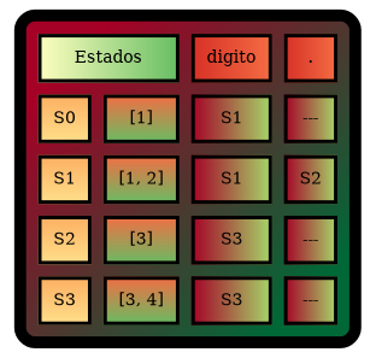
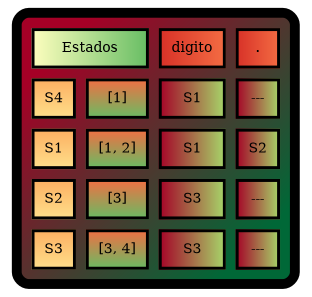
  digraph {
-   n1 [label=< <TABLE border="10" cellspacing="10" cellpadding="10" style="rounded" bgcolor="/rdylgn11/1:/rdylgn11/11" gradientangle="315"> <TR> <TD border="3" colspan="2"  bgcolor="/rdylgn11/6:/rdylgn11/9">Estados</TD> <TD border="3"  bgcolor="/rdylgn11/2:/rdylgn11/3">digito</TD> <TD border="3"  bgcolor="/rdylgn11/2:/rdylgn11/3">.</TD> </TR> <TR> <TD border="3" bgcolor="/rdylgn11/4:/rdylgn11/5" gradientangle="270">S0</TD> <TD border="3" bgcolor="/rdylgn11/3:/rdylgn11/9" gradientangle="270">[1]</TD> <TD border="3"  bgcolor="/rdylgn11/1:/rdylgn11/8">S1</TD> <TD border="3"  bgcolor="/rdylgn11/1:/rdylgn11/8">---</TD> </TR> <TR> <TD border="3" bgcolor="/rdylgn11/4:/rdylgn11/5" gradientangle="270">S1</TD> <TD border="3" bgcolor="/rdylgn11/3:/rdylgn11/9" gradientangle="270">[1, 2]</TD> <TD border="3"  bgcolor="/rdylgn11/1:/rdylgn11/8">S1</TD> <TD border="3"  bgcolor="/rdylgn11/1:/rdylgn11/8">S2</TD> </TR> <TR> <TD border="3" bgcolor="/rdylgn11/4:/rdylgn11/5" gradientangle="270">S2</TD> <TD border="3" bgcolor="/rdylgn11/3:/rdylgn11/9" gradientangle="270">[3]</TD> <TD border="3"  bgcolor="/rdylgn11/1:/rdylgn11/8">S3</TD> <TD border="3"  bgcolor="/rdylgn11/1:/rdylgn11/8">---</TD> </TR> <TR> <TD border="3" bgcolor="/rdylgn11/4:/rdylgn11/5" gradientangle="270">S3</TD> <TD border="3" bgcolor="/rdylgn11/3:/rdylgn11/9" gradientangle="270">[3, 4]</TD> <TD border="3"  bgcolor="/rdylgn11/1:/rdylgn11/8">S3</TD> <TD border="3"  bgcolor="/rdylgn11/1:/rdylgn11/8">---</TD> </TR> </TABLE> > shape=plaintext]
+   n1 [label=< <TABLE border="10" cellspacing="10" cellpadding="10" style="rounded" bgcolor="/rdylgn11/1:/rdylgn11/11" gradientangle="315"> <TR> <TD border="3" colspan="2"  bgcolor="/rdylgn11/6:/rdylgn11/9">Estados</TD> <TD border="3"  bgcolor="/rdylgn11/2:/rdylgn11/3">digito</TD> <TD border="3"  bgcolor="/rdylgn11/2:/rdylgn11/3">.</TD> </TR> <TR> <TD border="3" bgcolor="/rdylgn11/4:/rdylgn11/5" gradientangle="270">S4</TD> <TD border="3" bgcolor="/rdylgn11/3:/rdylgn11/9" gradientangle="270">[1]</TD> <TD border="3"  bgcolor="/rdylgn11/1:/rdylgn11/8">S1</TD> <TD border="3"  bgcolor="/rdylgn11/1:/rdylgn11/8">---</TD> </TR> <TR> <TD border="3" bgcolor="/rdylgn11/4:/rdylgn11/5" gradientangle="270">S1</TD> <TD border="3" bgcolor="/rdylgn11/3:/rdylgn11/9" gradientangle="270">[1, 2]</TD> <TD border="3"  bgcolor="/rdylgn11/1:/rdylgn11/8">S1</TD> <TD border="3"  bgcolor="/rdylgn11/1:/rdylgn11/8">S2</TD> </TR> <TR> <TD border="3" bgcolor="/rdylgn11/4:/rdylgn11/5" gradientangle="270">S2</TD> <TD border="3" bgcolor="/rdylgn11/3:/rdylgn11/9" gradientangle="270">[3]</TD> <TD border="3"  bgcolor="/rdylgn11/1:/rdylgn11/8">S3</TD> <TD border="3"  bgcolor="/rdylgn11/1:/rdylgn11/8">---</TD> </TR> <TR> <TD border="3" bgcolor="/rdylgn11/4:/rdylgn11/5" gradientangle="270">S3</TD> <TD border="3" bgcolor="/rdylgn11/3:/rdylgn11/9" gradientangle="270">[3, 4]</TD> <TD border="3"  bgcolor="/rdylgn11/1:/rdylgn11/8">S3</TD> <TD border="3"  bgcolor="/rdylgn11/1:/rdylgn11/8">---</TD> </TR> </TABLE> > shape=plaintext]
  }
